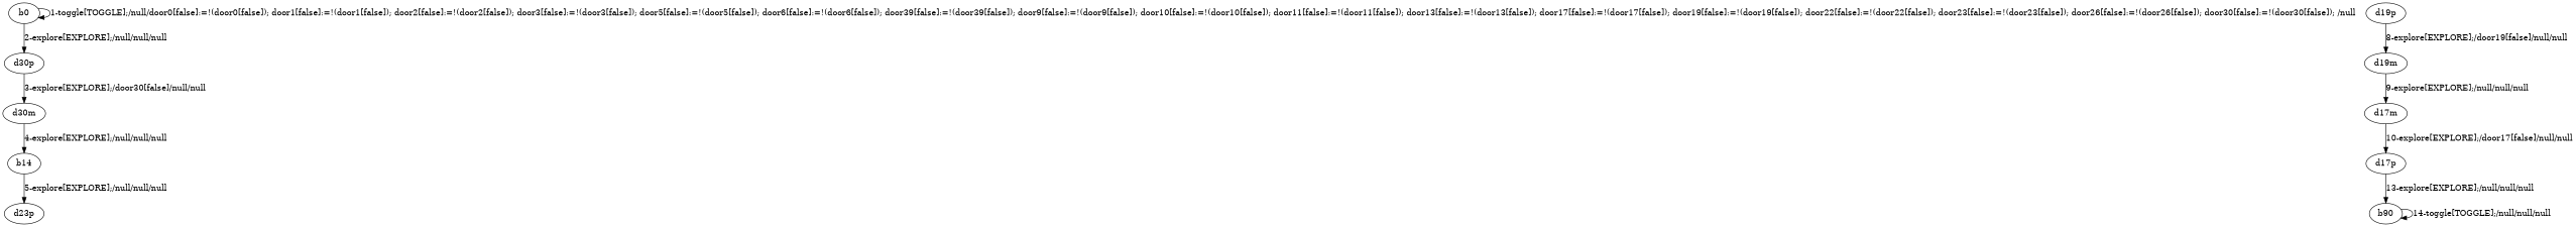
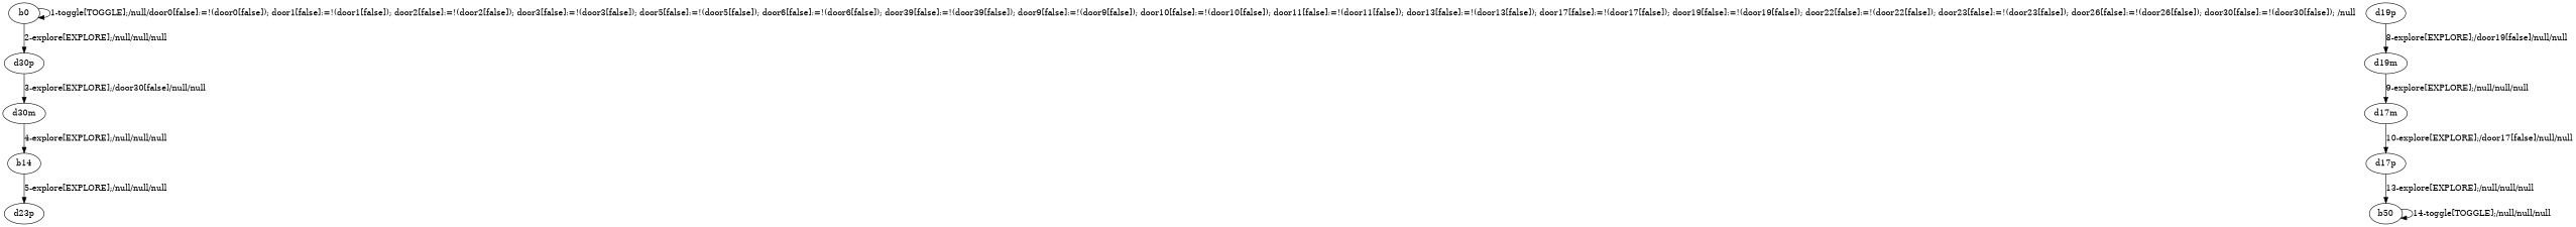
  digraph {
    b0
    d30p
    d30m
    b14
    d23p
    d19p
    d19m
    d17m
    d17p
-   b90
+   b90 [label=b50]
    b0 -> b0 [label="1-toggle[TOGGLE];/null/door0[false]:=!(door0[false]); door1[false]:=!(door1[false]); door2[false]:=!(door2[false]); door3[false]:=!(door3[false]); door5[false]:=!(door5[false]); door6[false]:=!(door6[false]); door39[false]:=!(door39[false]); door9[false]:=!(door9[false]); door10[false]:=!(door10[false]); door11[false]:=!(door11[false]); door13[false]:=!(door13[false]); door17[false]:=!(door17[false]); door19[false]:=!(door19[false]); door22[false]:=!(door22[false]); door23[false]:=!(door23[false]); door26[false]:=!(door26[false]); door30[false]:=!(door30[false]); /null"]
    b0 -> d30p [label="2-explore[EXPLORE];/null/null/null"]
    d30p -> d30m [label="3-explore[EXPLORE];/door30[false]/null/null"]
    d30m -> b14 [label="4-explore[EXPLORE];/null/null/null"]
    b14 -> d23p [label="5-explore[EXPLORE];/null/null/null"]
    d19p -> d19m [label="8-explore[EXPLORE];/door19[false]/null/null"]
    d19m -> d17m [label="9-explore[EXPLORE];/null/null/null"]
    d17m -> d17p [label="10-explore[EXPLORE];/door17[false]/null/null"]
    d17p -> b90 [label="13-explore[EXPLORE];/null/null/null"]
    b90 -> b90 [label="14-toggle[TOGGLE];/null/null/null"]
  }
